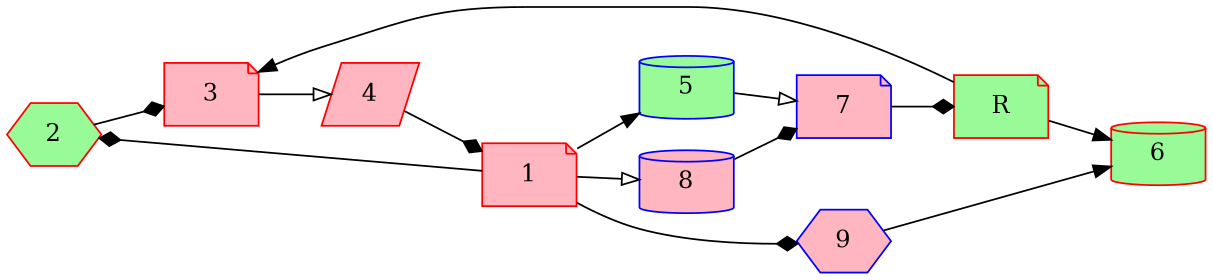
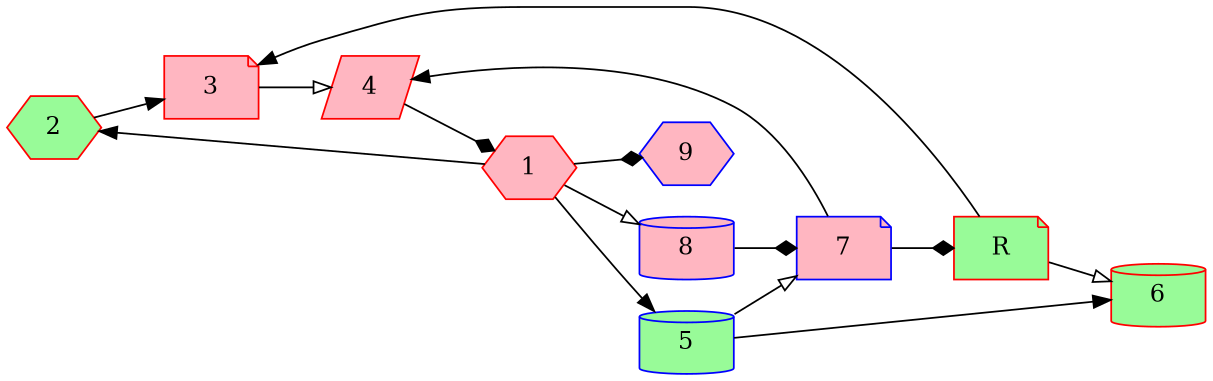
  digraph {
    rankdir=LR
    node [color=red fillcolor=lightpink shape=note style=filled]
    edge [arrowhead=normal]
    2 [fillcolor=palegreen shape=hexagon]
-   1
+   1 [shape=hexagon]
    5 [color=blue fillcolor=palegreen shape=cylinder]
    8 [color=blue shape=cylinder]
    9 [color=blue shape=hexagon]
    3
    6 [fillcolor=palegreen shape=cylinder]
    7 [color=blue]
    4 [shape=parallelogram]
    R [fillcolor=palegreen]
-   2 -> 3 [arrowhead=diamond]
-   1 -> 2 [arrowhead=diamond]
+   2 -> 3
+   1 -> 2
    1 -> 5
    1 -> 8 [arrowhead=onormal]
    1 -> 9 [arrowhead=diamond]
-   9 -> 6
+   5 -> 6
    5 -> 7 [arrowhead=onormal]
    8 -> 7 [arrowhead=diamond]
    3 -> 4 [arrowhead=onormal]
+   7 -> 4
    7 -> R [arrowhead=diamond]
    4 -> 1 [arrowhead=diamond]
    R -> 3
-   R -> 6
+   R -> 6 [arrowhead=onormal]
  }
